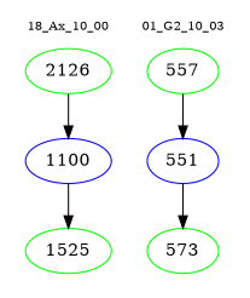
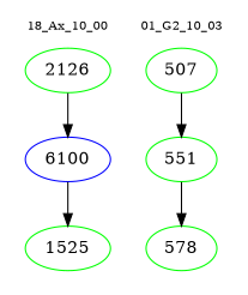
  digraph {
    node [color=green]
    edge [color=black]
    n1 [label=2126]
-   n2 [color=blue label=1100]
+   n2 [color=blue label=6100]
    n3 [label=1525]
-   n4 [label=557]
-   n5 [color=blue label=551]
-   n6 [label=573]
+   n4 [label=507]
+   n5 [label=551]
+   n6 [label=578]
    subgraph cluster_1 {
      color=white
      fontsize=10
      label="18_Ax_10_00"
      n1
      n2
      n3
    }
    subgraph cluster_2 {
      color=white
      fontsize=10
      label="01_G2_10_03"
      n4
      n5
      n6
    }
    n1 -> n2
    n2 -> n3
    n4 -> n5
    n5 -> n6
  }
